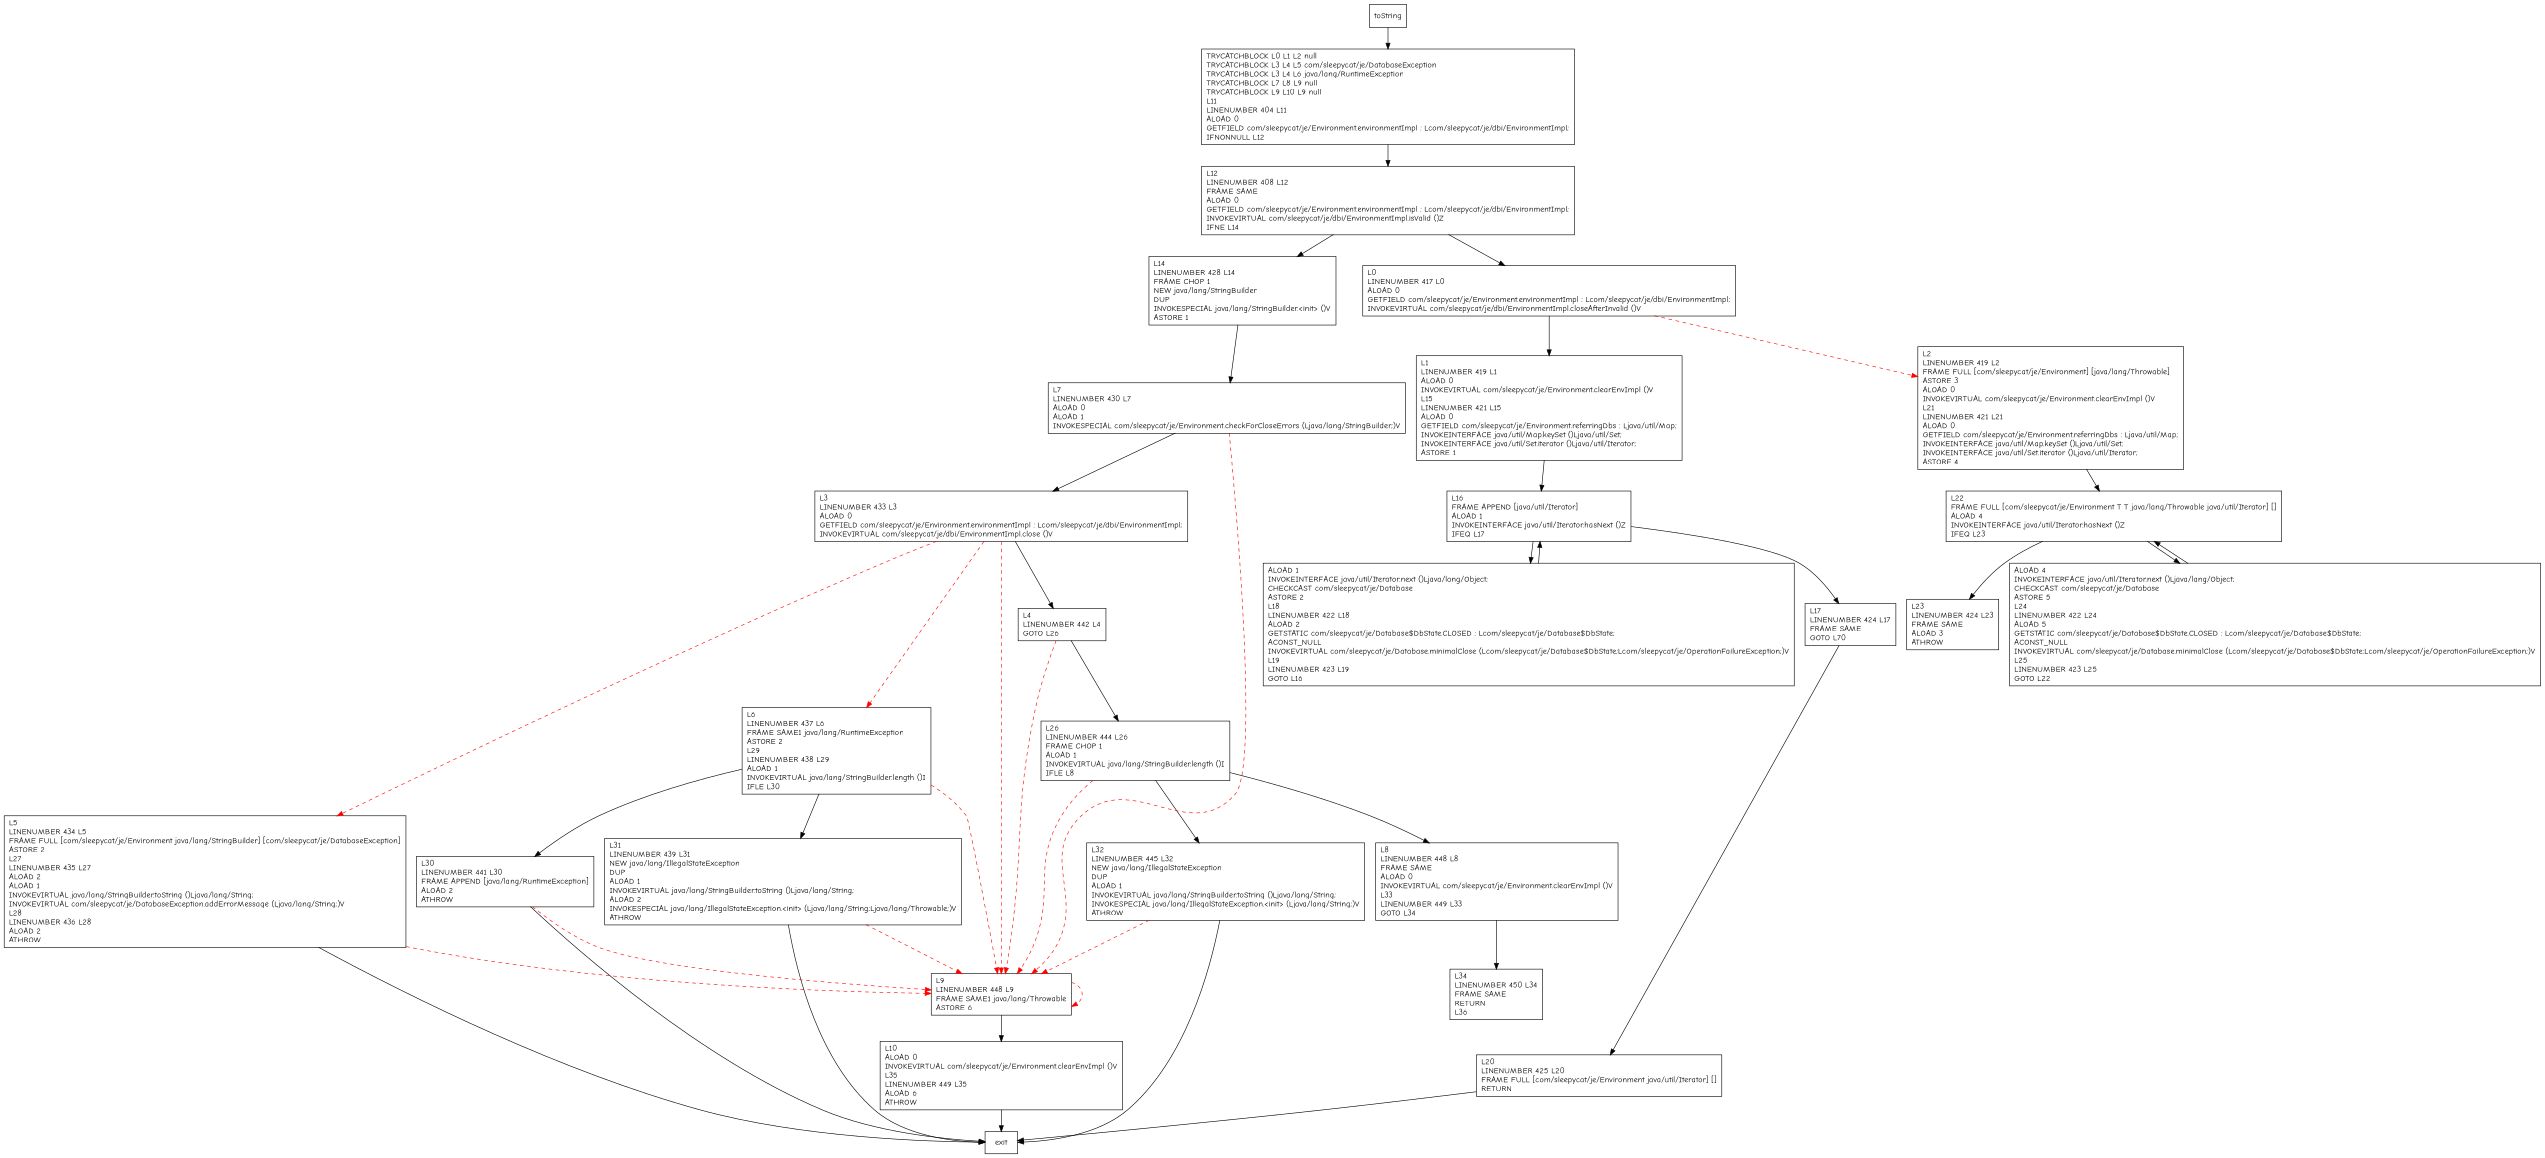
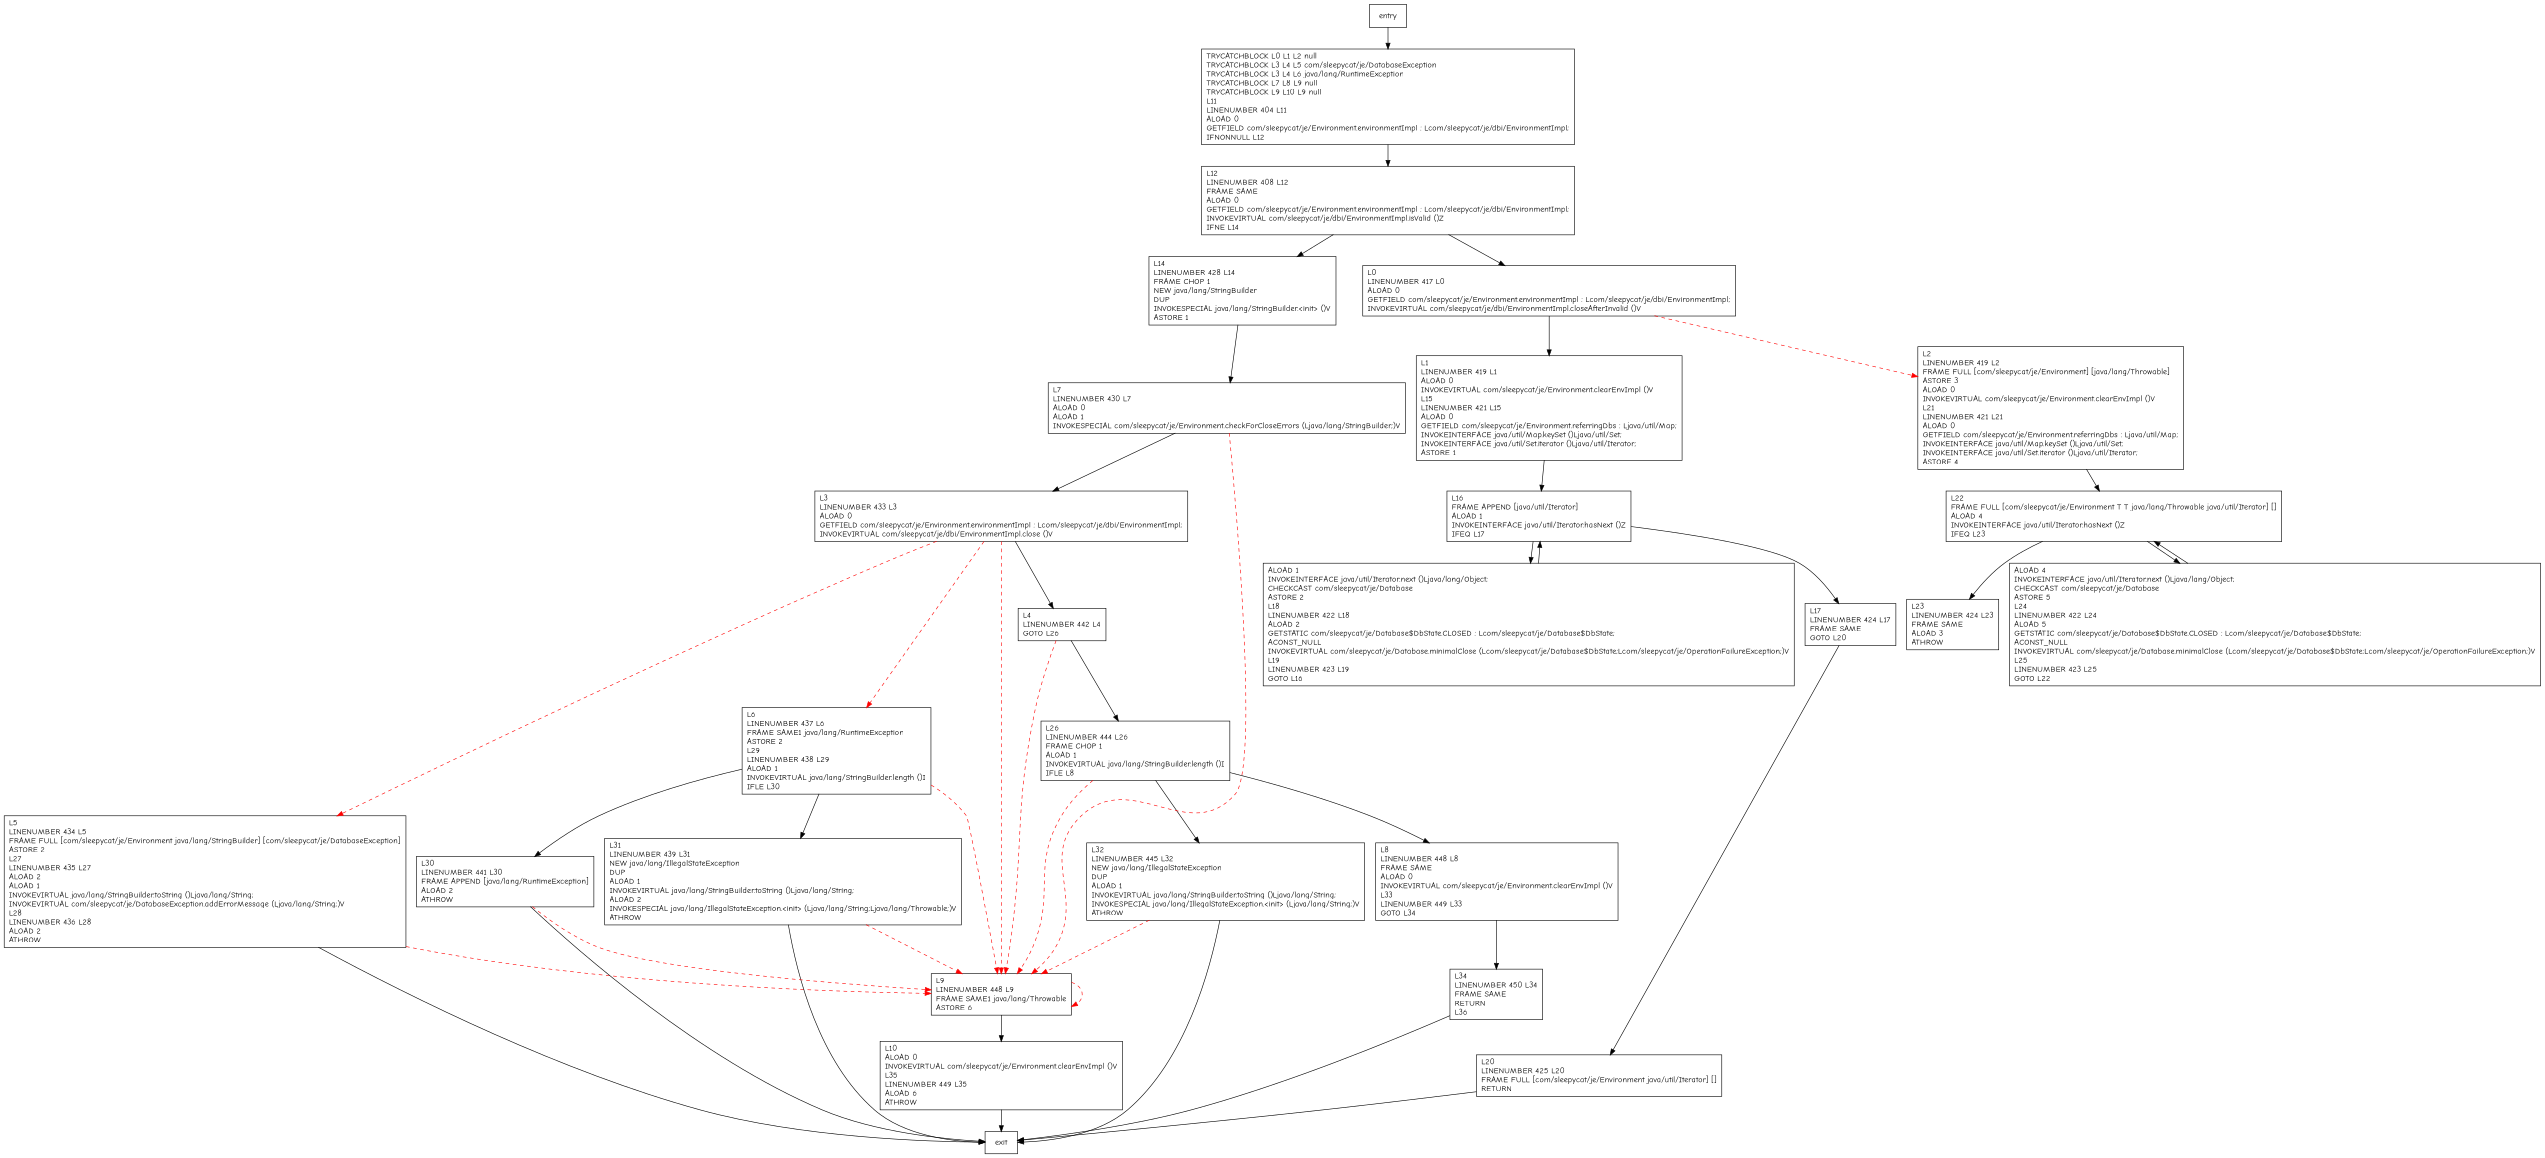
  digraph {
    fontname="Comic Neue"
    node [fontname="Comic Neue" shape=record]
    edge [fontname="Comic Neue"]
    n1 [label="L8\lLINENUMBER 448 L8\lFRAME SAME\lALOAD 0\lINVOKEVIRTUAL com/sleepycat/je/Environment.clearEnvImpl ()V\lL33\lLINENUMBER 449 L33\lGOTO L34\l"]
    n2 [label="L34\lLINENUMBER 450 L34\lFRAME SAME\lRETURN\lL36\l"]
    exit
    n4 [label="ALOAD 4\lINVOKEINTERFACE java/util/Iterator.next ()Ljava/lang/Object;\lCHECKCAST com/sleepycat/je/Database\lASTORE 5\lL24\lLINENUMBER 422 L24\lALOAD 5\lGETSTATIC com/sleepycat/je/Database$DbState.CLOSED : Lcom/sleepycat/je/Database$DbState;\lACONST_NULL\lINVOKEVIRTUAL com/sleepycat/je/Database.minimalClose (Lcom/sleepycat/je/Database$DbState;Lcom/sleepycat/je/OperationFailureException;)V\lL25\lLINENUMBER 423 L25\lGOTO L22\l"]
    n5 [label="L22\lFRAME FULL [com/sleepycat/je/Environment T T java/lang/Throwable java/util/Iterator] []\lALOAD 4\lINVOKEINTERFACE java/util/Iterator.hasNext ()Z\lIFEQ L23\l"]
    n6 [label="L23\lLINENUMBER 424 L23\lFRAME SAME\lALOAD 3\lATHROW\l"]
    n7 [label="L3\lLINENUMBER 433 L3\lALOAD 0\lGETFIELD com/sleepycat/je/Environment.environmentImpl : Lcom/sleepycat/je/dbi/EnvironmentImpl;\lINVOKEVIRTUAL com/sleepycat/je/dbi/EnvironmentImpl.close ()V\l"]
    n8 [label="L6\lLINENUMBER 437 L6\lFRAME SAME1 java/lang/RuntimeException\lASTORE 2\lL29\lLINENUMBER 438 L29\lALOAD 1\lINVOKEVIRTUAL java/lang/StringBuilder.length ()I\lIFLE L30\l"]
    n9 [label="L9\lLINENUMBER 448 L9\lFRAME SAME1 java/lang/Throwable\lASTORE 6\l"]
    n10 [label="L4\lLINENUMBER 442 L4\lGOTO L26\l"]
    n11 [label="L5\lLINENUMBER 434 L5\lFRAME FULL [com/sleepycat/je/Environment java/lang/StringBuilder] [com/sleepycat/je/DatabaseException]\lASTORE 2\lL27\lLINENUMBER 435 L27\lALOAD 2\lALOAD 1\lINVOKEVIRTUAL java/lang/StringBuilder.toString ()Ljava/lang/String;\lINVOKEVIRTUAL com/sleepycat/je/DatabaseException.addErrorMessage (Ljava/lang/String;)V\lL28\lLINENUMBER 436 L28\lALOAD 2\lATHROW\l"]
    n12 [label="L31\lLINENUMBER 439 L31\lNEW java/lang/IllegalStateException\lDUP\lALOAD 1\lINVOKEVIRTUAL java/lang/StringBuilder.toString ()Ljava/lang/String;\lALOAD 2\lINVOKESPECIAL java/lang/IllegalStateException.\<init\> (Ljava/lang/String;Ljava/lang/Throwable;)V\lATHROW\l"]
    n13 [label="L30\lLINENUMBER 441 L30\lFRAME APPEND [java/lang/RuntimeException]\lALOAD 2\lATHROW\l"]
    n14 [label="L10\lALOAD 0\lINVOKEVIRTUAL com/sleepycat/je/Environment.clearEnvImpl ()V\lL35\lLINENUMBER 449 L35\lALOAD 6\lATHROW\l"]
    n15 [label="L26\lLINENUMBER 444 L26\lFRAME CHOP 1\lALOAD 1\lINVOKEVIRTUAL java/lang/StringBuilder.length ()I\lIFLE L8\l"]
    n16 [label="L32\lLINENUMBER 445 L32\lNEW java/lang/IllegalStateException\lDUP\lALOAD 1\lINVOKEVIRTUAL java/lang/StringBuilder.toString ()Ljava/lang/String;\lINVOKESPECIAL java/lang/IllegalStateException.\<init\> (Ljava/lang/String;)V\lATHROW\l"]
    n17 [label="L2\lLINENUMBER 419 L2\lFRAME FULL [com/sleepycat/je/Environment] [java/lang/Throwable]\lASTORE 3\lALOAD 0\lINVOKEVIRTUAL com/sleepycat/je/Environment.clearEnvImpl ()V\lL21\lLINENUMBER 421 L21\lALOAD 0\lGETFIELD com/sleepycat/je/Environment.referringDbs : Ljava/util/Map;\lINVOKEINTERFACE java/util/Map.keySet ()Ljava/util/Set;\lINVOKEINTERFACE java/util/Set.iterator ()Ljava/util/Iterator;\lASTORE 4\l"]
    n18 [label="L0\lLINENUMBER 417 L0\lALOAD 0\lGETFIELD com/sleepycat/je/Environment.environmentImpl : Lcom/sleepycat/je/dbi/EnvironmentImpl;\lINVOKEVIRTUAL com/sleepycat/je/dbi/EnvironmentImpl.closeAfterInvalid ()V\l"]
    n19 [label="L1\lLINENUMBER 419 L1\lALOAD 0\lINVOKEVIRTUAL com/sleepycat/je/Environment.clearEnvImpl ()V\lL15\lLINENUMBER 421 L15\lALOAD 0\lGETFIELD com/sleepycat/je/Environment.referringDbs : Ljava/util/Map;\lINVOKEINTERFACE java/util/Map.keySet ()Ljava/util/Set;\lINVOKEINTERFACE java/util/Set.iterator ()Ljava/util/Iterator;\lASTORE 1\l"]
    n20 [label="L16\lFRAME APPEND [java/util/Iterator]\lALOAD 1\lINVOKEINTERFACE java/util/Iterator.hasNext ()Z\lIFEQ L17\l"]
-   n21 [label="L17\lLINENUMBER 424 L17\lFRAME SAME\lGOTO L70\l"]
+   n21 [label="L17\lLINENUMBER 424 L17\lFRAME SAME\lGOTO L20\l"]
    n22 [label="ALOAD 1\lINVOKEINTERFACE java/util/Iterator.next ()Ljava/lang/Object;\lCHECKCAST com/sleepycat/je/Database\lASTORE 2\lL18\lLINENUMBER 422 L18\lALOAD 2\lGETSTATIC com/sleepycat/je/Database$DbState.CLOSED : Lcom/sleepycat/je/Database$DbState;\lACONST_NULL\lINVOKEVIRTUAL com/sleepycat/je/Database.minimalClose (Lcom/sleepycat/je/Database$DbState;Lcom/sleepycat/je/OperationFailureException;)V\lL19\lLINENUMBER 423 L19\lGOTO L16\l"]
    n23 [label="L14\lLINENUMBER 428 L14\lFRAME CHOP 1\lNEW java/lang/StringBuilder\lDUP\lINVOKESPECIAL java/lang/StringBuilder.\<init\> ()V\lASTORE 1\l"]
    n24 [label="L7\lLINENUMBER 430 L7\lALOAD 0\lALOAD 1\lINVOKESPECIAL com/sleepycat/je/Environment.checkForCloseErrors (Ljava/lang/StringBuilder;)V\l"]
    n25 [label="L12\lLINENUMBER 408 L12\lFRAME SAME\lALOAD 0\lGETFIELD com/sleepycat/je/Environment.environmentImpl : Lcom/sleepycat/je/dbi/EnvironmentImpl;\lINVOKEVIRTUAL com/sleepycat/je/dbi/EnvironmentImpl.isValid ()Z\lIFNE L14\l"]
    n26 [label="L20\lLINENUMBER 425 L20\lFRAME FULL [com/sleepycat/je/Environment java/util/Iterator] []\lRETURN\l"]
    n27 [label="TRYCATCHBLOCK L0 L1 L2 null\lTRYCATCHBLOCK L3 L4 L5 com/sleepycat/je/DatabaseException\lTRYCATCHBLOCK L3 L4 L6 java/lang/RuntimeException\lTRYCATCHBLOCK L7 L8 L9 null\lTRYCATCHBLOCK L9 L10 L9 null\lL11\lLINENUMBER 404 L11\lALOAD 0\lGETFIELD com/sleepycat/je/Environment.environmentImpl : Lcom/sleepycat/je/dbi/EnvironmentImpl;\lIFNONNULL L12\l"]
-   entry [label=toString]
+   entry
    n1 -> n2
+   n2 -> exit
    n4 -> n5
    n5 -> n4
    n5 -> n6
    n7 -> n8 [color=red style=dashed]
    n7 -> n9 [color=red style=dashed]
    n7 -> n10
    n7 -> n11 [color=red style=dashed]
    n8 -> n9 [color=red style=dashed]
    n8 -> n12
    n8 -> n13
    n9 -> n9 [color=red style=dashed]
    n9 -> n14
    n10 -> n9 [color=red style=dashed]
    n10 -> n15
    n11 -> exit
    n11 -> n9 [color=red style=dashed]
    n12 -> exit
    n12 -> n9 [color=red style=dashed]
    n13 -> exit
    n13 -> n9 [color=red style=dashed]
    n14 -> exit
    n15 -> n1
    n15 -> n9 [color=red style=dashed]
    n15 -> n16
    n16 -> exit
    n16 -> n9 [color=red style=dashed]
    n17 -> n5
    n18 -> n17 [color=red style=dashed]
    n18 -> n19
    n19 -> n20
    n20 -> n21
    n20 -> n22
    n21 -> n26
    n22 -> n20
    n23 -> n24
    n24 -> n7
    n24 -> n9 [color=red style=dashed]
    n25 -> n18
    n25 -> n23
    n26 -> exit
    n27 -> n25
    entry -> n27
  }
